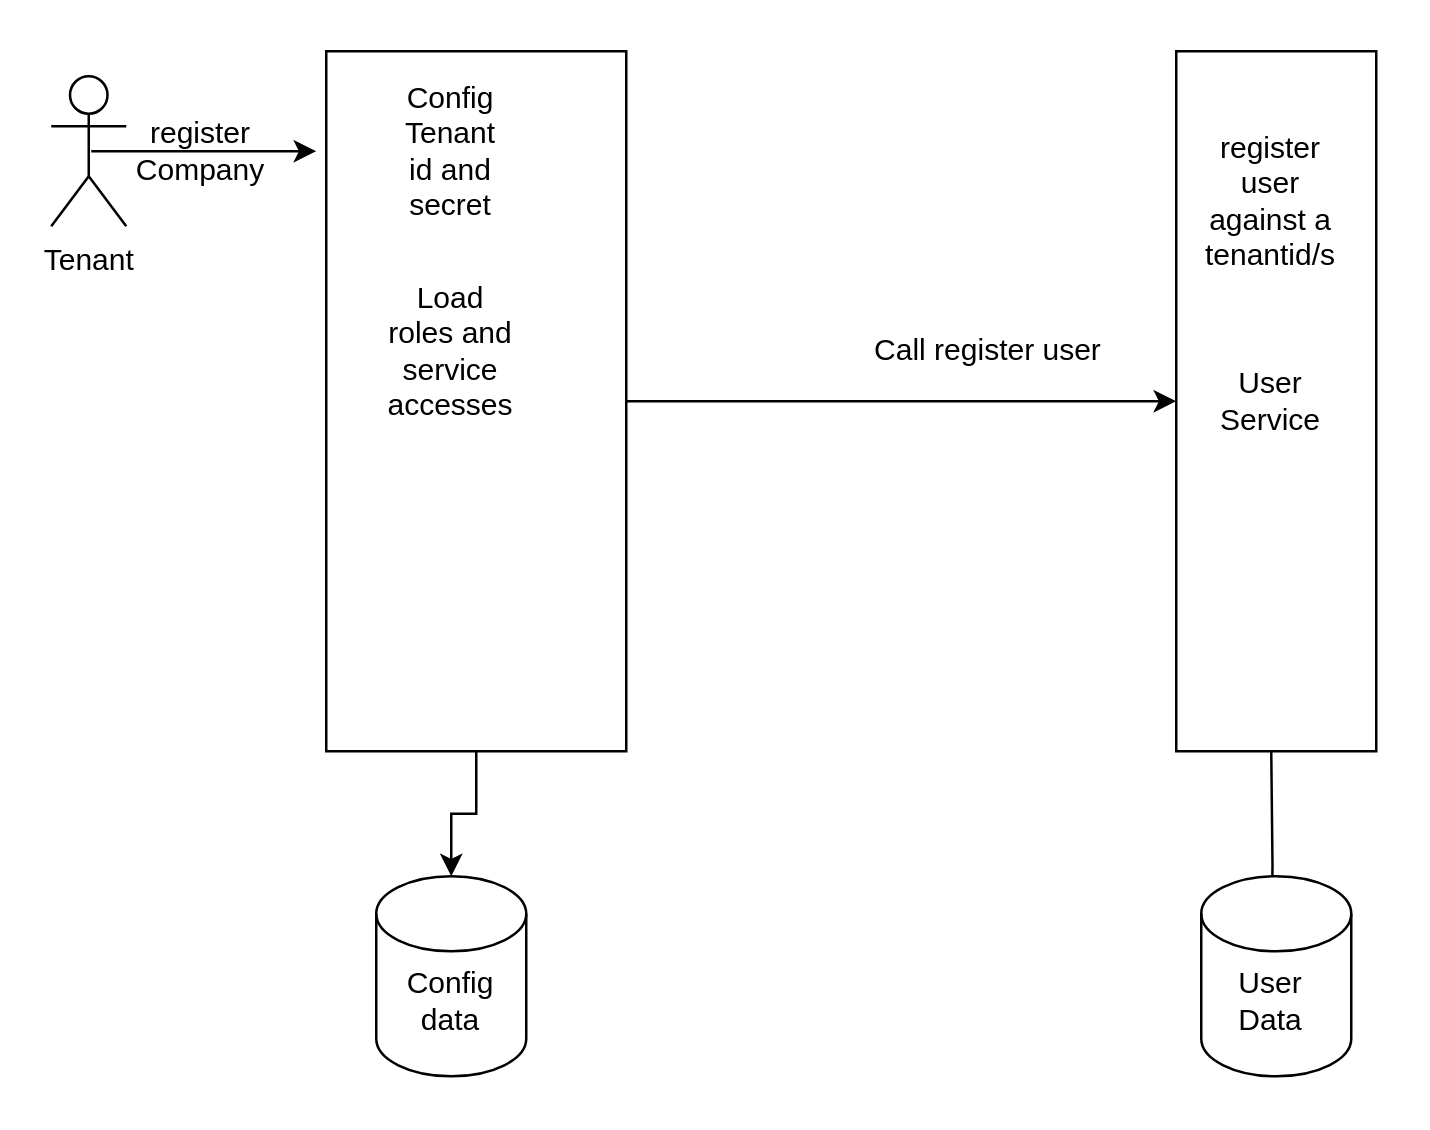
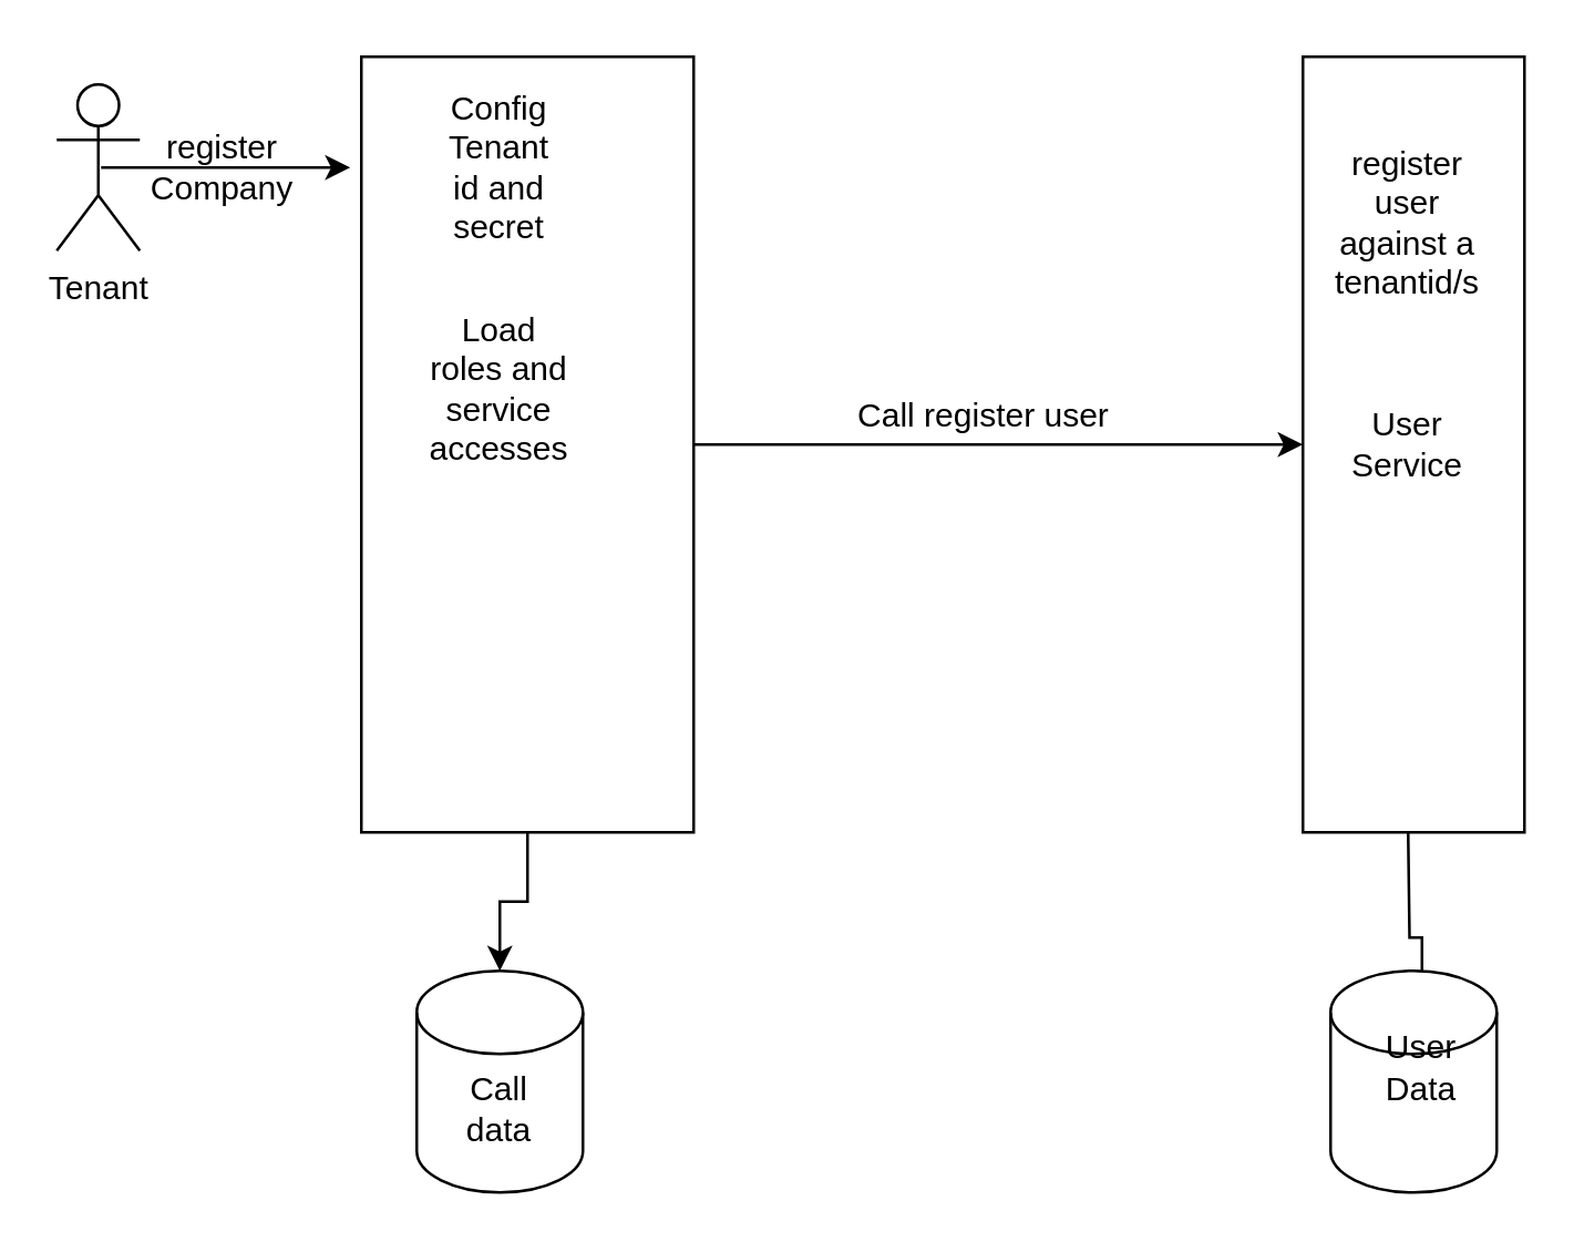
  <mxCell id="0" />
  <mxCell id="1" parent="0" />
  <mxCell id="2" value="" style="edgeStyle=orthogonalEdgeStyle;rounded=0;orthogonalLoop=1;jettySize=auto;html=1;" parent="1" edge="1"><mxGeometry relative="1" as="geometry"><mxPoint x="36" y="60" as="sourcePoint" /><mxPoint x="126" y="60" as="targetPoint" /></mxGeometry></mxCell>
  <mxCell id="3" value="Tenant" style="shape=umlActor;verticalLabelPosition=bottom;verticalAlign=top;html=1;outlineConnect=0;" parent="1" vertex="1"><mxGeometry x="20" y="30" width="30" height="60" as="geometry" /></mxCell>
  <mxCell id="4" value="" style="edgeStyle=orthogonalEdgeStyle;rounded=0;orthogonalLoop=1;jettySize=auto;html=1;" parent="1" target="8" edge="1"><mxGeometry relative="1" as="geometry"><mxPoint x="508" y="300" as="sourcePoint" /></mxGeometry></mxCell>
  <mxCell id="5" value="" style="rounded=0;whiteSpace=wrap;html=1;direction=south;" parent="1" vertex="1"><mxGeometry x="470" y="20" width="80" height="280" as="geometry" /></mxCell>
  <mxCell id="6" value="User Service" style="text;html=1;strokeColor=none;fillColor=none;align=center;verticalAlign=middle;whiteSpace=wrap;rounded=0;" parent="1" vertex="1"><mxGeometry x="488" y="150" width="40" height="20" as="geometry" /></mxCell>
  <mxCell id="7" value="" style="shape=cylinder3;whiteSpace=wrap;html=1;boundedLbl=1;backgroundOutline=1;size=15;" parent="1" vertex="1"><mxGeometry x="480" y="350" width="60" height="80" as="geometry" /></mxCell>
- <mxCell id="8" value="User Data" style="text;html=1;strokeColor=none;fillColor=none;align=center;verticalAlign=middle;whiteSpace=wrap;rounded=0;" parent="1" vertex="1"><mxGeometry x="488" y="390" width="40" height="20" as="geometry" /></mxCell>
+ <mxCell id="8" value="User Data" style="text;html=1;strokeColor=none;fillColor=none;align=center;verticalAlign=middle;whiteSpace=wrap;rounded=0;" parent="1" vertex="1"><mxGeometry x="493" y="375" width="40" height="20" as="geometry" /></mxCell>
  <mxCell id="9" value="register user against a tenantid/s" style="text;html=1;strokeColor=none;fillColor=none;align=center;verticalAlign=middle;whiteSpace=wrap;rounded=0;" parent="1" vertex="1"><mxGeometry x="488" y="70" width="40" height="20" as="geometry" /></mxCell>
  <mxCell id="10" value="register&lt;br&gt;Company" style="text;html=1;strokeColor=none;fillColor=none;align=center;verticalAlign=middle;whiteSpace=wrap;rounded=0;" parent="1" vertex="1"><mxGeometry x="60" y="50" width="40" height="20" as="geometry" /></mxCell>
  <mxCell id="11" value="" style="edgeStyle=orthogonalEdgeStyle;rounded=0;orthogonalLoop=1;jettySize=auto;html=1;" parent="1" source="13" target="14" edge="1"><mxGeometry relative="1" as="geometry" /></mxCell>
  <mxCell id="12" style="edgeStyle=orthogonalEdgeStyle;rounded=0;orthogonalLoop=1;jettySize=auto;html=1;entryX=0.5;entryY=1;entryDx=0;entryDy=0;" parent="1" source="13" target="5" edge="1"><mxGeometry relative="1" as="geometry" /></mxCell>
  <mxCell id="13" value="" style="rounded=0;whiteSpace=wrap;html=1;direction=south;" parent="1" vertex="1"><mxGeometry x="130" y="20" width="120" height="280" as="geometry" /></mxCell>
  <mxCell id="14" value="" style="shape=cylinder3;whiteSpace=wrap;html=1;boundedLbl=1;backgroundOutline=1;size=15;" parent="1" vertex="1"><mxGeometry x="150" y="350" width="60" height="80" as="geometry" /></mxCell>
- <mxCell id="15" value="Config data" style="text;html=1;strokeColor=none;fillColor=none;align=center;verticalAlign=middle;whiteSpace=wrap;rounded=0;" parent="1" vertex="1"><mxGeometry x="160" y="390" width="40" height="20" as="geometry" /></mxCell>
+ <mxCell id="15" value="Call data" style="text;html=1;strokeColor=none;fillColor=none;align=center;verticalAlign=middle;whiteSpace=wrap;rounded=0;" parent="1" vertex="1"><mxGeometry x="160" y="390" width="40" height="20" as="geometry" /></mxCell>
  <mxCell id="16" value="Config Tenant id and secret" style="text;html=1;strokeColor=none;fillColor=none;align=center;verticalAlign=middle;whiteSpace=wrap;rounded=0;" parent="1" vertex="1"><mxGeometry x="160" y="50" width="40" height="20" as="geometry" /></mxCell>
  <mxCell id="17" value="Load roles and service accesses" style="text;html=1;strokeColor=none;fillColor=none;align=center;verticalAlign=middle;whiteSpace=wrap;rounded=0;" parent="1" vertex="1"><mxGeometry x="160" y="130" width="40" height="20" as="geometry" /></mxCell>
- <mxCell id="18" value="Call register user" style="text;html=1;strokeColor=none;fillColor=none;align=center;verticalAlign=middle;whiteSpace=wrap;rounded=0;" parent="1" vertex="1"><mxGeometry x="340" y="130" width="110" height="20" as="geometry" /></mxCell>
+ <mxCell id="18" value="Call register user" style="text;html=1;strokeColor=none;fillColor=none;align=center;verticalAlign=middle;whiteSpace=wrap;rounded=0;" parent="1" vertex="1"><mxGeometry x="300" y="140" width="110" height="20" as="geometry" /></mxCell>
